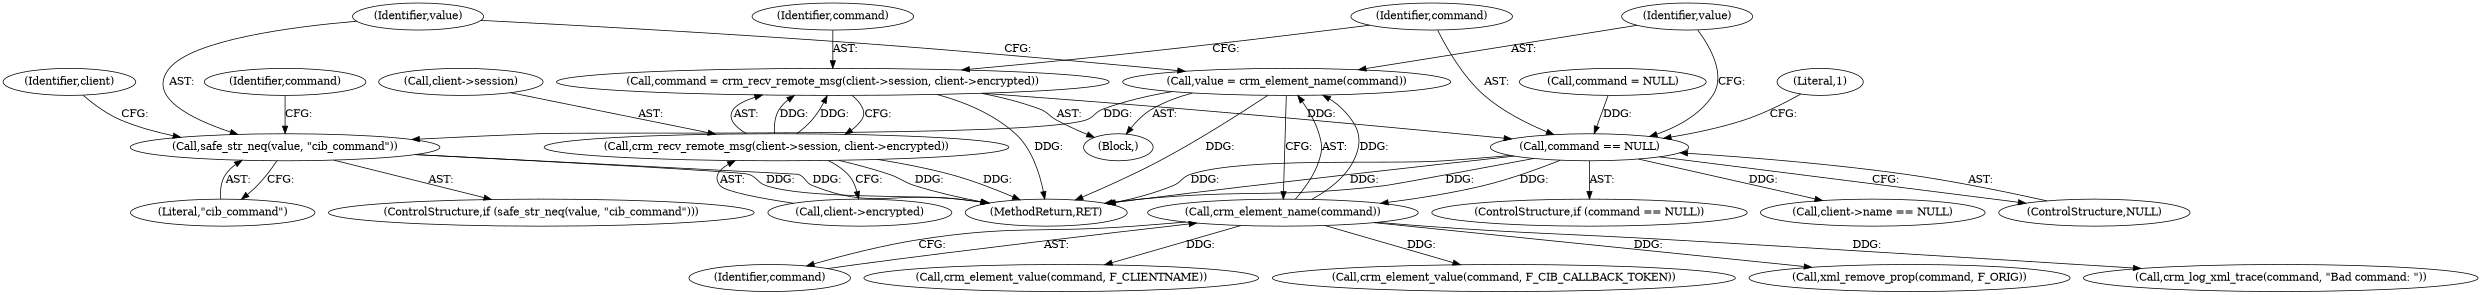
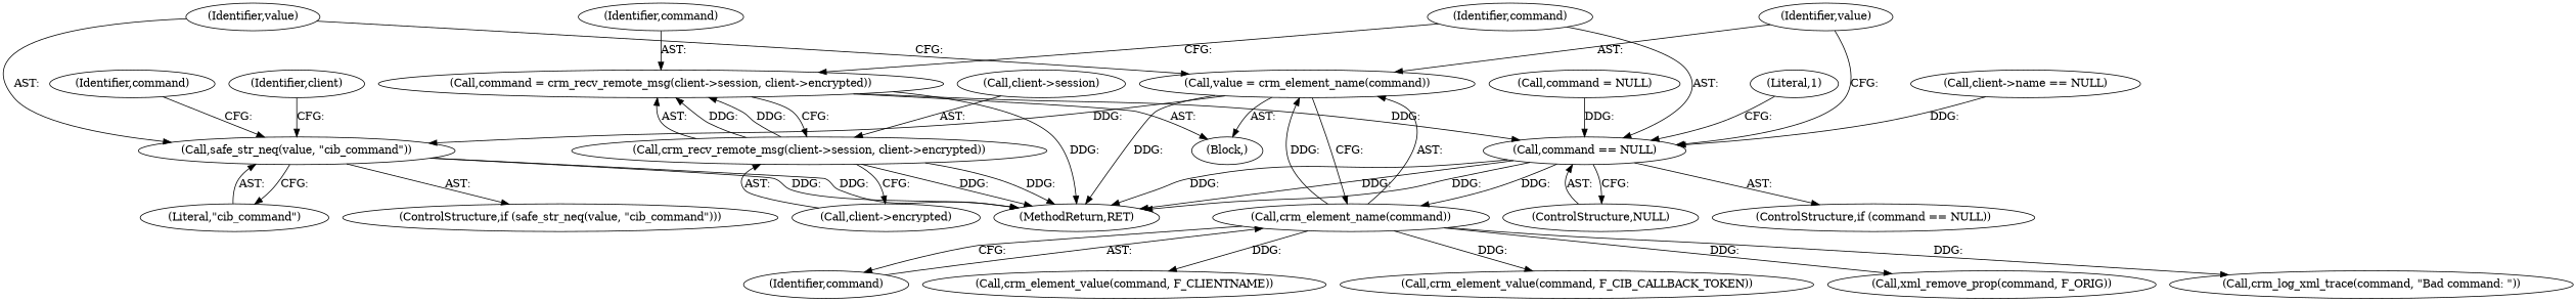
  digraph {
    n1 [label="(Call,value = crm_element_name(command))"]
    n2 [label="(Call,crm_element_name(command))"]
    n3 [label="(Call,safe_str_neq(value, \"cib_command\"))"]
    n4 [label="(MethodReturn,RET)"]
    n5 [label="(Block,)"]
    n6 [label="(Identifier,command)"]
    n7 [label="(Call,crm_element_value(command, F_CLIENTNAME))"]
    n8 [label="(Call,crm_element_value(command, F_CIB_CALLBACK_TOKEN))"]
    n9 [label="(Call,xml_remove_prop(command, F_ORIG))"]
    n10 [label="(Call,crm_log_xml_trace(command, \"Bad command: \"))"]
    n11 [label="(ControlStructure,if (safe_str_neq(value, \"cib_command\")))"]
    n12 [label="(Literal,\"cib_command\")"]
    n13 [label="(Call,command == NULL)"]
    n14 [label="(ControlStructure,NULL)"]
    n15 [label="(ControlStructure,if (command == NULL))"]
    n16 [label="(Call,client->name == NULL)"]
    n17 [label="(Call,command = NULL)"]
    n18 [label="(Call,command = crm_recv_remote_msg(client->session, client->encrypted))"]
    n19 [label="(Call,crm_recv_remote_msg(client->session, client->encrypted))"]
    n20 [label="(Call,client->encrypted)"]
    n21 [label="(Identifier,command)"]
    n22 [label="(Identifier,value)"]
    n23 [label="(Identifier,command)"]
    n24 [label="(Identifier,command)"]
    n25 [label="(Identifier,value)"]
    n26 [label="(Call,client->session)"]
    n27 [label="(Identifier,client)"]
    n28 [label="(Literal,1)"]
    n1 -> n2 [label="CFG: "]
    n1 -> n3 [label="DDG: "]
    n1 -> n4 [label="DDG: "]
    n1 -> n5 [label="AST: "]
    n2 -> n1 [label="AST: "]
    n2 -> n1 [label="DDG: "]
    n2 -> n6 [label="CFG: "]
    n2 -> n7 [label="DDG: "]
    n2 -> n8 [label="DDG: "]
    n2 -> n9 [label="DDG: "]
    n2 -> n10 [label="DDG: "]
    n3 -> n4 [label="DDG: "]
    n3 -> n4 [label="DDG: "]
    n3 -> n11 [label="AST: "]
    n3 -> n12 [label="CFG: "]
    n6 -> n2 [label="AST: "]
    n12 -> n3 [label="AST: "]
    n13 -> n2 [label="DDG: "]
    n13 -> n4 [label="DDG: "]
    n13 -> n4 [label="DDG: "]
    n13 -> n4 [label="DDG: "]
    n13 -> n14 [label="CFG: "]
    n13 -> n15 [label="AST: "]
-   n13 -> n16 [label="DDG: "]
+   n16 -> n13 [label="DDG: "]
    n14 -> n13 [label="AST: "]
    n17 -> n13 [label="DDG: "]
    n18 -> n4 [label="DDG: "]
    n18 -> n5 [label="AST: "]
    n18 -> n13 [label="DDG: "]
    n18 -> n19 [label="CFG: "]
    n19 -> n4 [label="DDG: "]
    n19 -> n4 [label="DDG: "]
    n19 -> n18 [label="AST: "]
    n19 -> n18 [label="DDG: "]
    n19 -> n18 [label="DDG: "]
    n19 -> n20 [label="CFG: "]
    n20 -> n19 [label="AST: "]
    n21 -> n13 [label="AST: "]
    n21 -> n18 [label="CFG: "]
    n22 -> n1 [label="AST: "]
    n22 -> n13 [label="CFG: "]
    n23 -> n3 [label="CFG: "]
    n24 -> n18 [label="AST: "]
    n25 -> n1 [label="CFG: "]
    n25 -> n3 [label="AST: "]
    n26 -> n19 [label="AST: "]
    n27 -> n3 [label="CFG: "]
    n28 -> n13 [label="CFG: "]
  }
